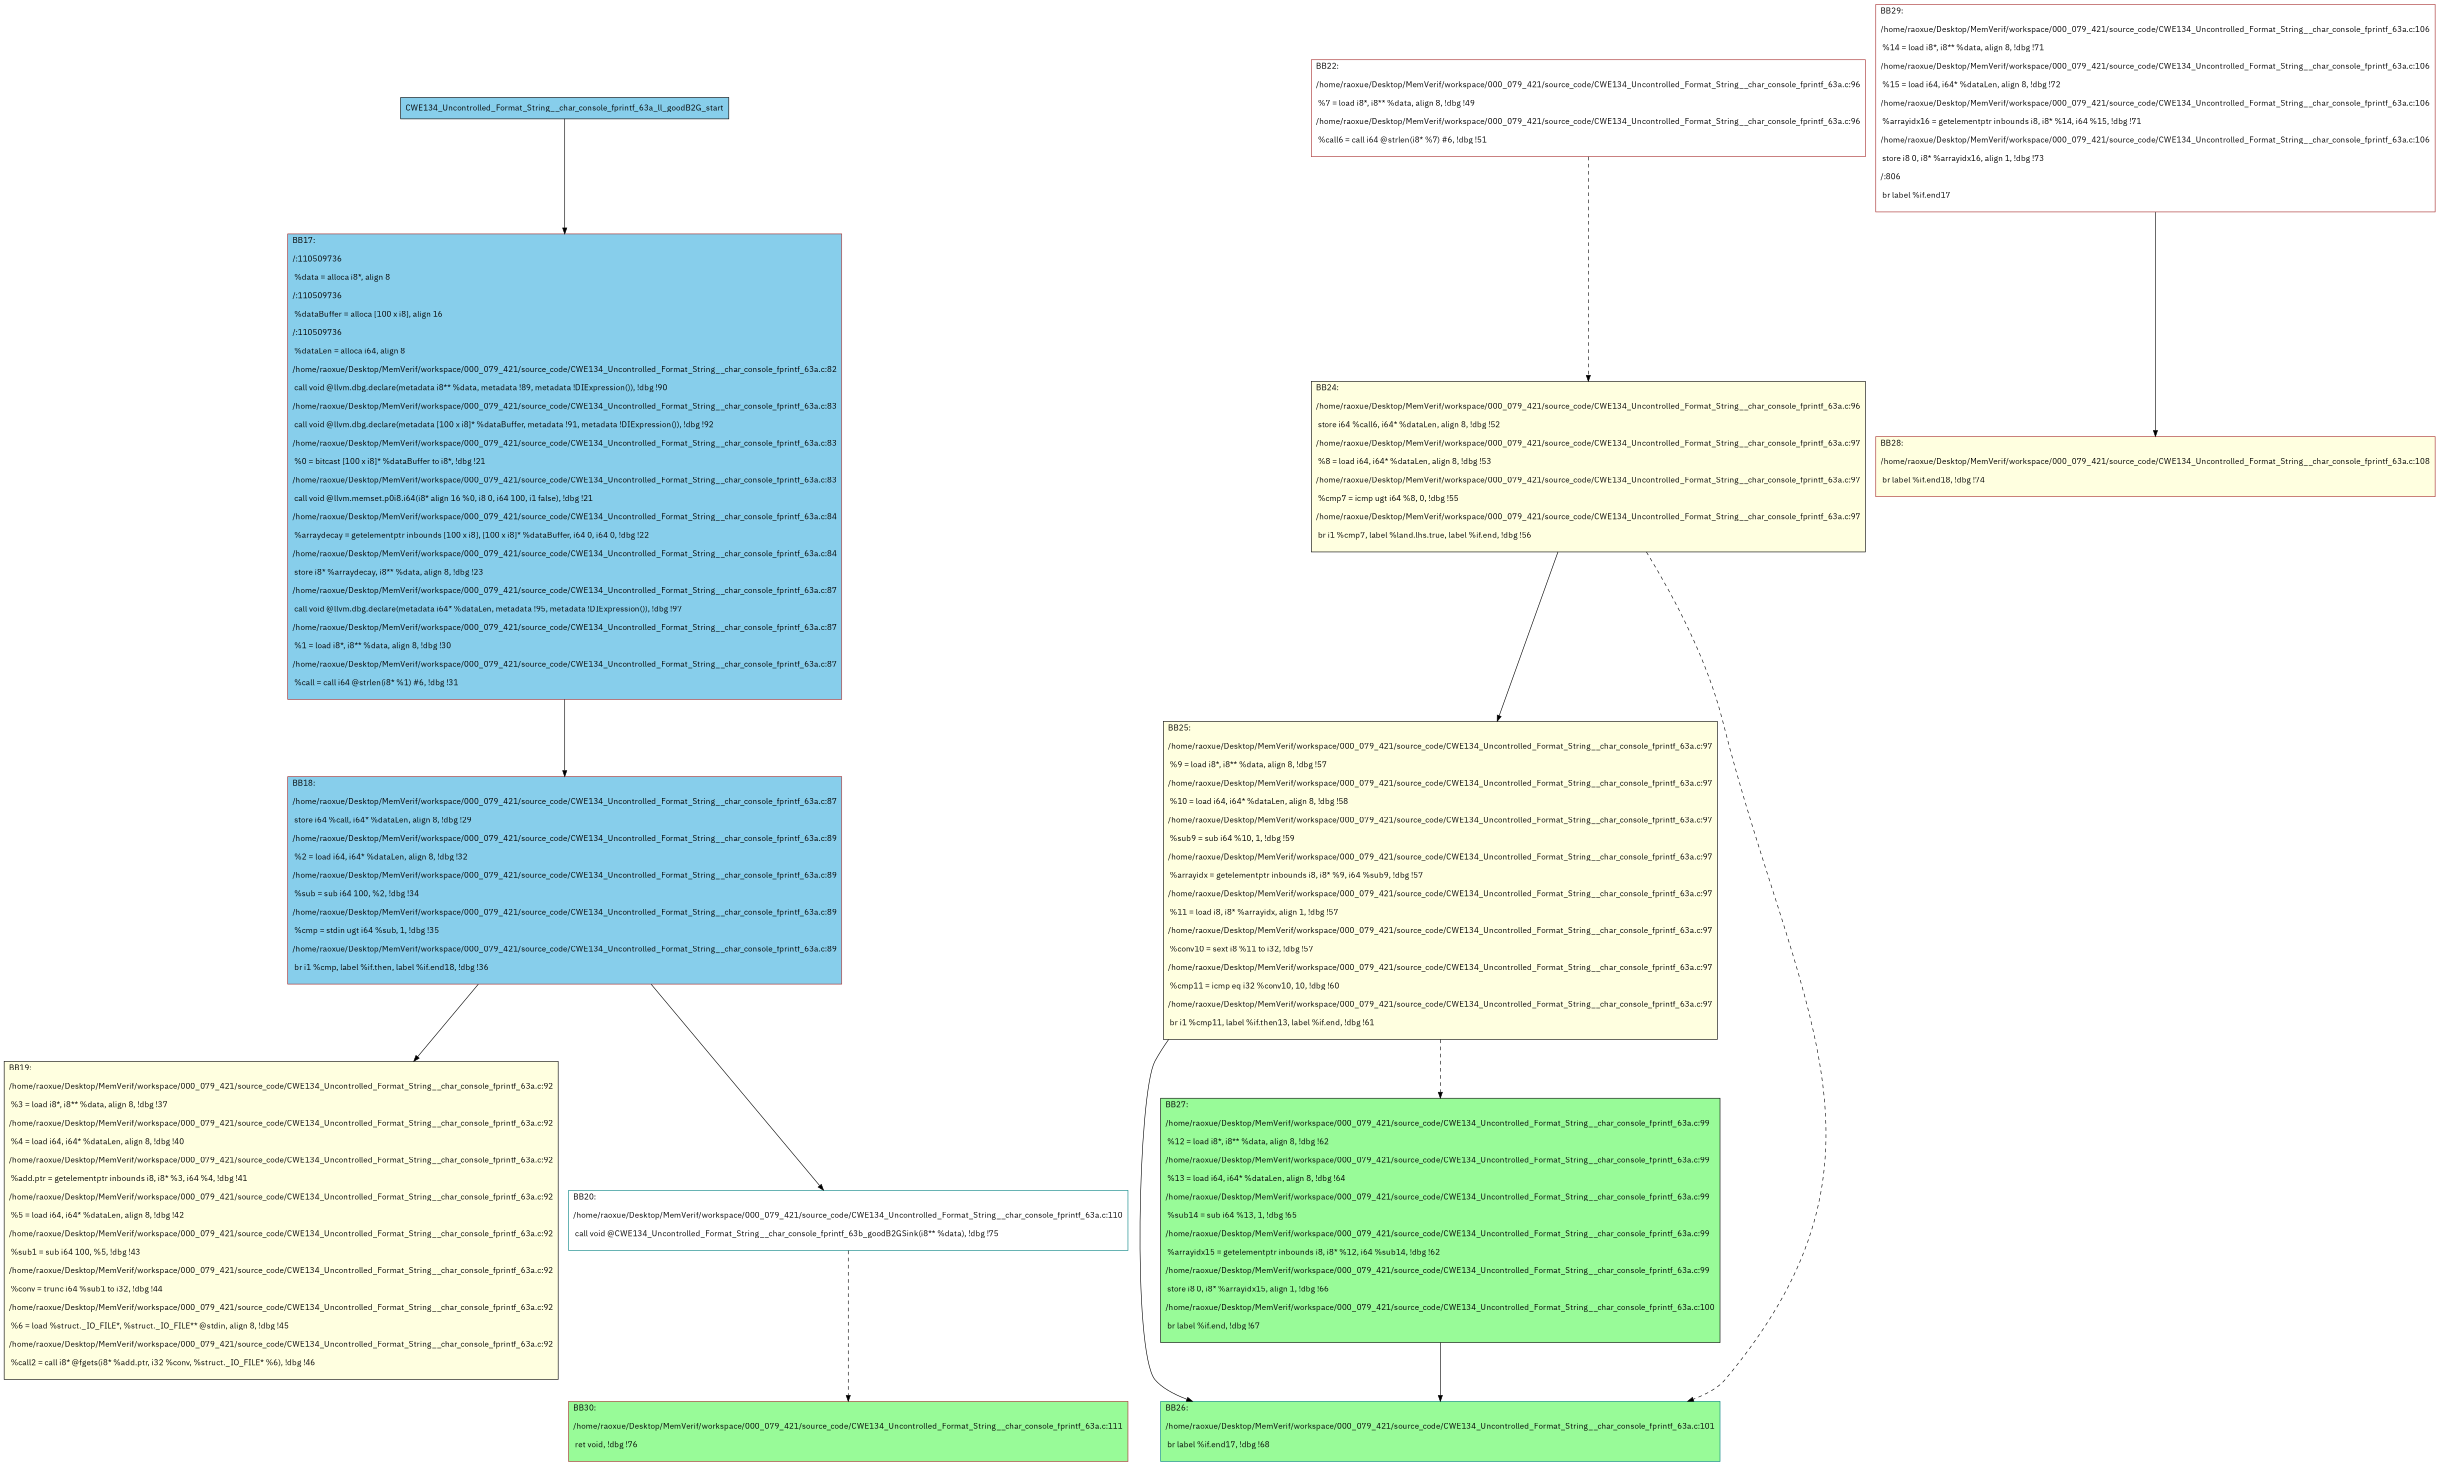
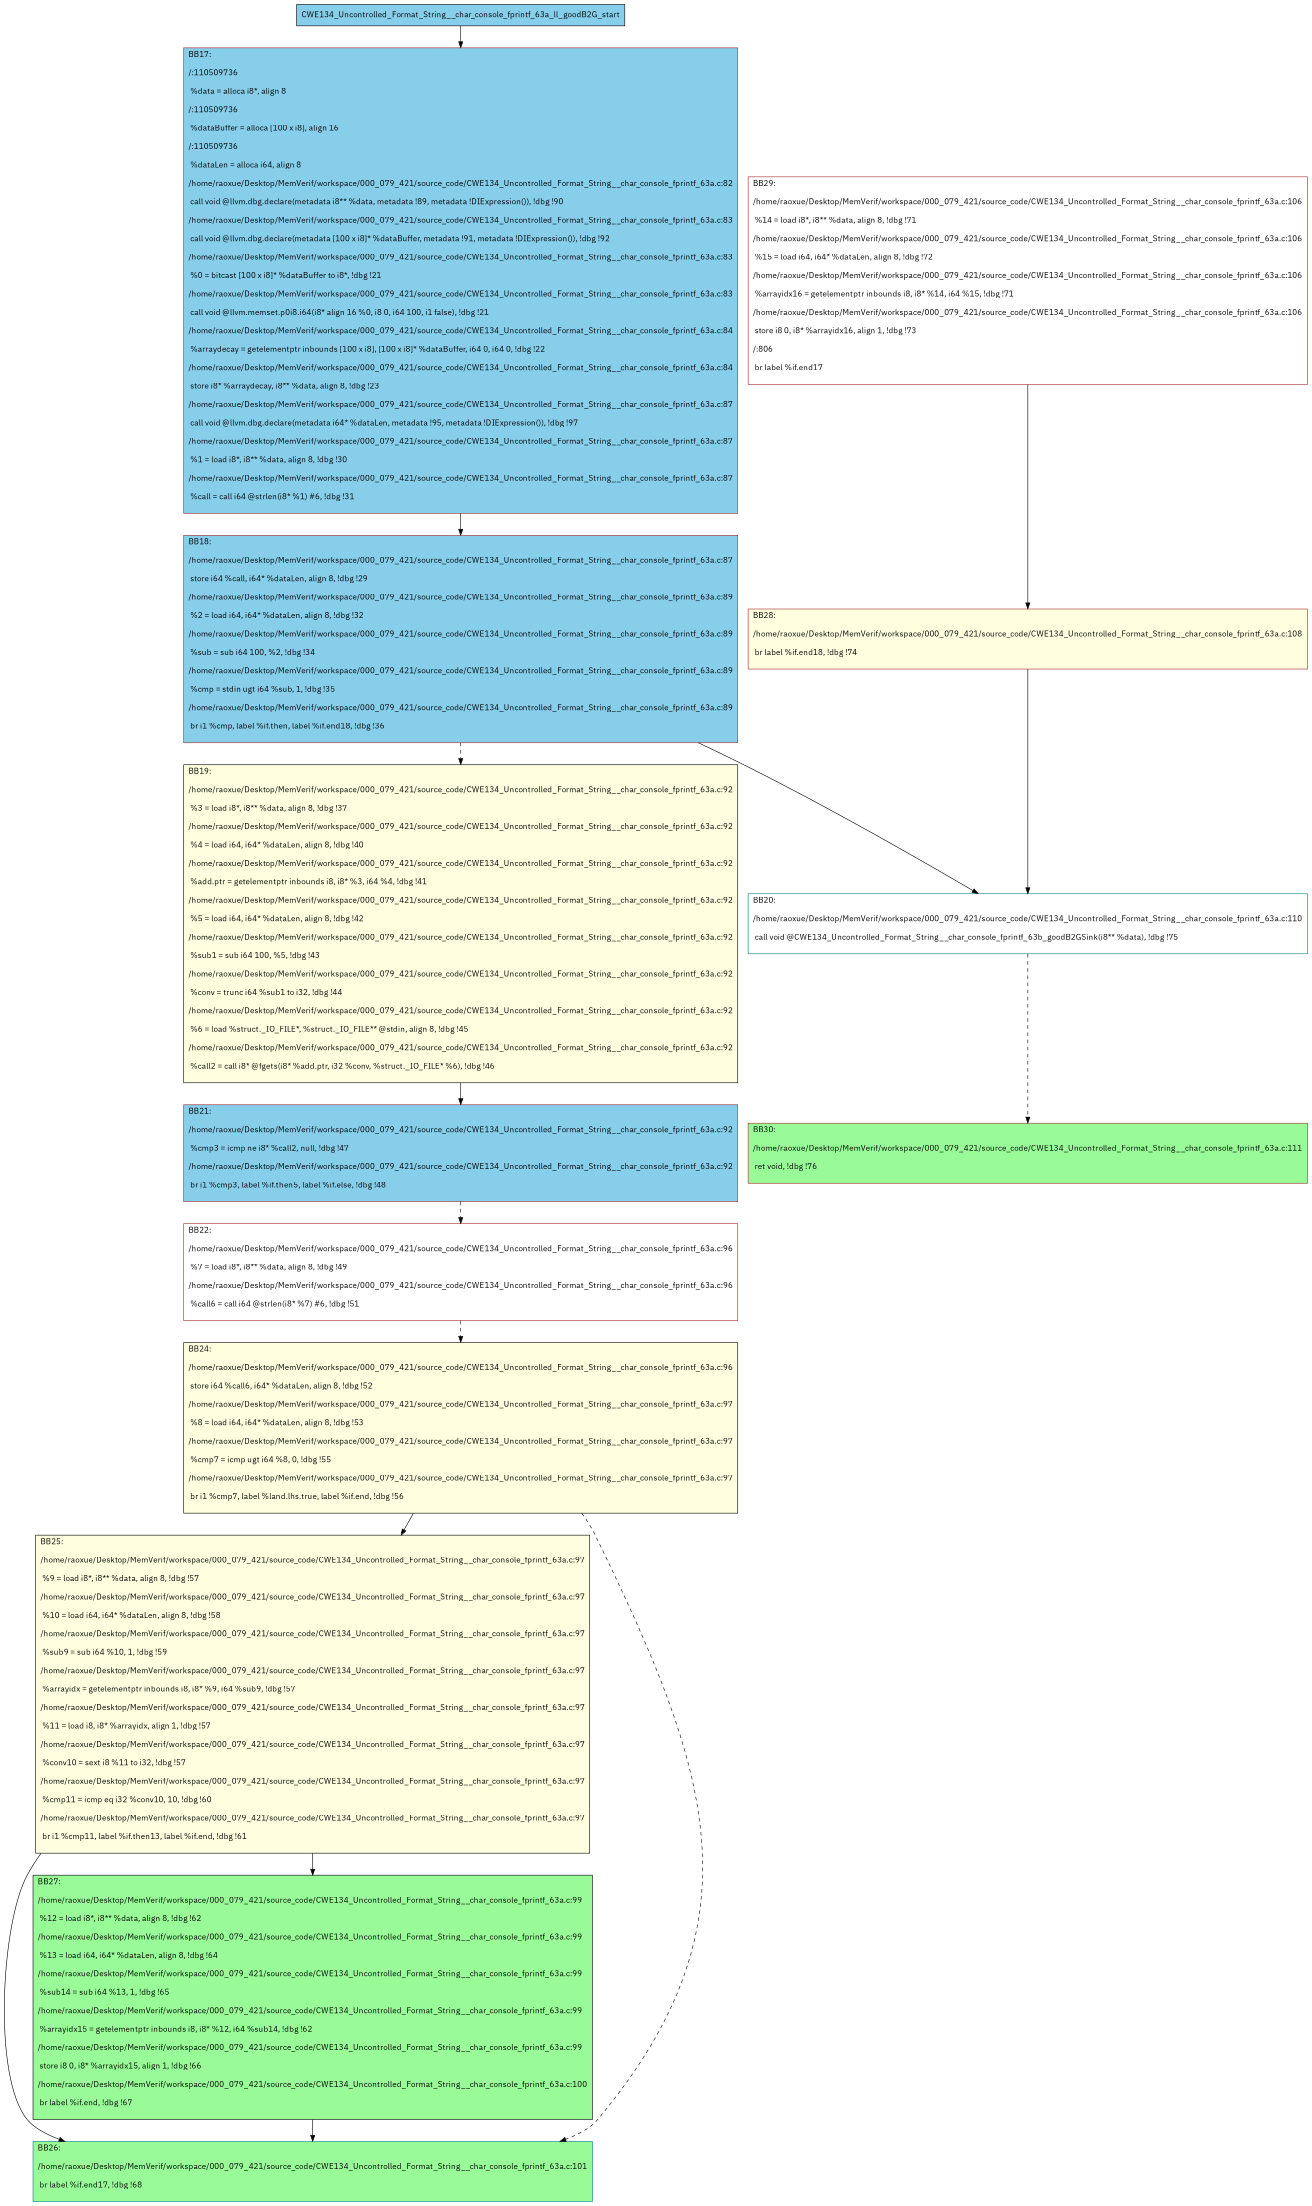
  digraph {
    fontname="IBM Plex Sans"
    node [color=brown fillcolor=skyblue fontname="IBM Plex Sans" shape=record style=filled]
    edge [fontname="IBM Plex Sans" style=solid]
    n1 [color=black label="{CWE134_Uncontrolled_Format_String__char_console_fprintf_63a_ll_goodB2G_start}"]
    n2 [label="{BB17:\l\l/:110509736\l\n  %data = alloca i8*, align 8\l\n/:110509736\l\n  %dataBuffer = alloca [100 x i8], align 16\l\n/:110509736\l\n  %dataLen = alloca i64, align 8\l\n/home/raoxue/Desktop/MemVerif/workspace/000_079_421/source_code/CWE134_Uncontrolled_Format_String__char_console_fprintf_63a.c:82\l\n  call void @llvm.dbg.declare(metadata i8** %data, metadata !89, metadata !DIExpression()), !dbg !90\l\n/home/raoxue/Desktop/MemVerif/workspace/000_079_421/source_code/CWE134_Uncontrolled_Format_String__char_console_fprintf_63a.c:83\l\n  call void @llvm.dbg.declare(metadata [100 x i8]* %dataBuffer, metadata !91, metadata !DIExpression()), !dbg !92\l\n/home/raoxue/Desktop/MemVerif/workspace/000_079_421/source_code/CWE134_Uncontrolled_Format_String__char_console_fprintf_63a.c:83\l\n  %0 = bitcast [100 x i8]* %dataBuffer to i8*, !dbg !21\l\n/home/raoxue/Desktop/MemVerif/workspace/000_079_421/source_code/CWE134_Uncontrolled_Format_String__char_console_fprintf_63a.c:83\l\n  call void @llvm.memset.p0i8.i64(i8* align 16 %0, i8 0, i64 100, i1 false), !dbg !21\l\n/home/raoxue/Desktop/MemVerif/workspace/000_079_421/source_code/CWE134_Uncontrolled_Format_String__char_console_fprintf_63a.c:84\l\n  %arraydecay = getelementptr inbounds [100 x i8], [100 x i8]* %dataBuffer, i64 0, i64 0, !dbg !22\l\n/home/raoxue/Desktop/MemVerif/workspace/000_079_421/source_code/CWE134_Uncontrolled_Format_String__char_console_fprintf_63a.c:84\l\n  store i8* %arraydecay, i8** %data, align 8, !dbg !23\l\n/home/raoxue/Desktop/MemVerif/workspace/000_079_421/source_code/CWE134_Uncontrolled_Format_String__char_console_fprintf_63a.c:87\l\n  call void @llvm.dbg.declare(metadata i64* %dataLen, metadata !95, metadata !DIExpression()), !dbg !97\l\n/home/raoxue/Desktop/MemVerif/workspace/000_079_421/source_code/CWE134_Uncontrolled_Format_String__char_console_fprintf_63a.c:87\l\n  %1 = load i8*, i8** %data, align 8, !dbg !30\l\n/home/raoxue/Desktop/MemVerif/workspace/000_079_421/source_code/CWE134_Uncontrolled_Format_String__char_console_fprintf_63a.c:87\l\n  %call = call i64 @strlen(i8* %1) #6, !dbg !31\l\n}"]
    n3 [label="{BB18:\l\l/home/raoxue/Desktop/MemVerif/workspace/000_079_421/source_code/CWE134_Uncontrolled_Format_String__char_console_fprintf_63a.c:87\l\n  store i64 %call, i64* %dataLen, align 8, !dbg !29\l\n/home/raoxue/Desktop/MemVerif/workspace/000_079_421/source_code/CWE134_Uncontrolled_Format_String__char_console_fprintf_63a.c:89\l\n  %2 = load i64, i64* %dataLen, align 8, !dbg !32\l\n/home/raoxue/Desktop/MemVerif/workspace/000_079_421/source_code/CWE134_Uncontrolled_Format_String__char_console_fprintf_63a.c:89\l\n  %sub = sub i64 100, %2, !dbg !34\l\n/home/raoxue/Desktop/MemVerif/workspace/000_079_421/source_code/CWE134_Uncontrolled_Format_String__char_console_fprintf_63a.c:89\l\n  %cmp = stdin ugt i64 %sub, 1, !dbg !35\l\n/home/raoxue/Desktop/MemVerif/workspace/000_079_421/source_code/CWE134_Uncontrolled_Format_String__char_console_fprintf_63a.c:89\l\n  br i1 %cmp, label %if.then, label %if.end18, !dbg !36\l\n}"]
    n4 [color=black fillcolor=lightyellow label="{BB19:\l\l/home/raoxue/Desktop/MemVerif/workspace/000_079_421/source_code/CWE134_Uncontrolled_Format_String__char_console_fprintf_63a.c:92\l\n  %3 = load i8*, i8** %data, align 8, !dbg !37\l\n/home/raoxue/Desktop/MemVerif/workspace/000_079_421/source_code/CWE134_Uncontrolled_Format_String__char_console_fprintf_63a.c:92\l\n  %4 = load i64, i64* %dataLen, align 8, !dbg !40\l\n/home/raoxue/Desktop/MemVerif/workspace/000_079_421/source_code/CWE134_Uncontrolled_Format_String__char_console_fprintf_63a.c:92\l\n  %add.ptr = getelementptr inbounds i8, i8* %3, i64 %4, !dbg !41\l\n/home/raoxue/Desktop/MemVerif/workspace/000_079_421/source_code/CWE134_Uncontrolled_Format_String__char_console_fprintf_63a.c:92\l\n  %5 = load i64, i64* %dataLen, align 8, !dbg !42\l\n/home/raoxue/Desktop/MemVerif/workspace/000_079_421/source_code/CWE134_Uncontrolled_Format_String__char_console_fprintf_63a.c:92\l\n  %sub1 = sub i64 100, %5, !dbg !43\l\n/home/raoxue/Desktop/MemVerif/workspace/000_079_421/source_code/CWE134_Uncontrolled_Format_String__char_console_fprintf_63a.c:92\l\n  %conv = trunc i64 %sub1 to i32, !dbg !44\l\n/home/raoxue/Desktop/MemVerif/workspace/000_079_421/source_code/CWE134_Uncontrolled_Format_String__char_console_fprintf_63a.c:92\l\n  %6 = load %struct._IO_FILE*, %struct._IO_FILE** @stdin, align 8, !dbg !45\l\n/home/raoxue/Desktop/MemVerif/workspace/000_079_421/source_code/CWE134_Uncontrolled_Format_String__char_console_fprintf_63a.c:92\l\n  %call2 = call i8* @fgets(i8* %add.ptr, i32 %conv, %struct._IO_FILE* %6), !dbg !46\l\n}"]
    n5 [color=teal fillcolor=white label="{BB20:\l\l/home/raoxue/Desktop/MemVerif/workspace/000_079_421/source_code/CWE134_Uncontrolled_Format_String__char_console_fprintf_63a.c:110\l\n  call void @CWE134_Uncontrolled_Format_String__char_console_fprintf_63b_goodB2GSink(i8** %data), !dbg !75\l\n}"]
+   n6 [label="{BB21:\l\l/home/raoxue/Desktop/MemVerif/workspace/000_079_421/source_code/CWE134_Uncontrolled_Format_String__char_console_fprintf_63a.c:92\l\n  %cmp3 = icmp ne i8* %call2, null, !dbg !47\l\n/home/raoxue/Desktop/MemVerif/workspace/000_079_421/source_code/CWE134_Uncontrolled_Format_String__char_console_fprintf_63a.c:92\l\n  br i1 %cmp3, label %if.then5, label %if.else, !dbg !48\l\n}"]
    n7 [fillcolor=palegreen label="{BB30:\l\l/home/raoxue/Desktop/MemVerif/workspace/000_079_421/source_code/CWE134_Uncontrolled_Format_String__char_console_fprintf_63a.c:111\l\n  ret void, !dbg !76\l\n}"]
    n8 [fillcolor=white label="{BB22:\l\l/home/raoxue/Desktop/MemVerif/workspace/000_079_421/source_code/CWE134_Uncontrolled_Format_String__char_console_fprintf_63a.c:96\l\n  %7 = load i8*, i8** %data, align 8, !dbg !49\l\n/home/raoxue/Desktop/MemVerif/workspace/000_079_421/source_code/CWE134_Uncontrolled_Format_String__char_console_fprintf_63a.c:96\l\n  %call6 = call i64 @strlen(i8* %7) #6, !dbg !51\l\n}"]
    n9 [color=black fillcolor=lightyellow label="{BB24:\l\l/home/raoxue/Desktop/MemVerif/workspace/000_079_421/source_code/CWE134_Uncontrolled_Format_String__char_console_fprintf_63a.c:96\l\n  store i64 %call6, i64* %dataLen, align 8, !dbg !52\l\n/home/raoxue/Desktop/MemVerif/workspace/000_079_421/source_code/CWE134_Uncontrolled_Format_String__char_console_fprintf_63a.c:97\l\n  %8 = load i64, i64* %dataLen, align 8, !dbg !53\l\n/home/raoxue/Desktop/MemVerif/workspace/000_079_421/source_code/CWE134_Uncontrolled_Format_String__char_console_fprintf_63a.c:97\l\n  %cmp7 = icmp ugt i64 %8, 0, !dbg !55\l\n/home/raoxue/Desktop/MemVerif/workspace/000_079_421/source_code/CWE134_Uncontrolled_Format_String__char_console_fprintf_63a.c:97\l\n  br i1 %cmp7, label %land.lhs.true, label %if.end, !dbg !56\l\n}"]
    n10 [color=black fillcolor=lightyellow label="{BB25:\l\l/home/raoxue/Desktop/MemVerif/workspace/000_079_421/source_code/CWE134_Uncontrolled_Format_String__char_console_fprintf_63a.c:97\l\n  %9 = load i8*, i8** %data, align 8, !dbg !57\l\n/home/raoxue/Desktop/MemVerif/workspace/000_079_421/source_code/CWE134_Uncontrolled_Format_String__char_console_fprintf_63a.c:97\l\n  %10 = load i64, i64* %dataLen, align 8, !dbg !58\l\n/home/raoxue/Desktop/MemVerif/workspace/000_079_421/source_code/CWE134_Uncontrolled_Format_String__char_console_fprintf_63a.c:97\l\n  %sub9 = sub i64 %10, 1, !dbg !59\l\n/home/raoxue/Desktop/MemVerif/workspace/000_079_421/source_code/CWE134_Uncontrolled_Format_String__char_console_fprintf_63a.c:97\l\n  %arrayidx = getelementptr inbounds i8, i8* %9, i64 %sub9, !dbg !57\l\n/home/raoxue/Desktop/MemVerif/workspace/000_079_421/source_code/CWE134_Uncontrolled_Format_String__char_console_fprintf_63a.c:97\l\n  %11 = load i8, i8* %arrayidx, align 1, !dbg !57\l\n/home/raoxue/Desktop/MemVerif/workspace/000_079_421/source_code/CWE134_Uncontrolled_Format_String__char_console_fprintf_63a.c:97\l\n  %conv10 = sext i8 %11 to i32, !dbg !57\l\n/home/raoxue/Desktop/MemVerif/workspace/000_079_421/source_code/CWE134_Uncontrolled_Format_String__char_console_fprintf_63a.c:97\l\n  %cmp11 = icmp eq i32 %conv10, 10, !dbg !60\l\n/home/raoxue/Desktop/MemVerif/workspace/000_079_421/source_code/CWE134_Uncontrolled_Format_String__char_console_fprintf_63a.c:97\l\n  br i1 %cmp11, label %if.then13, label %if.end, !dbg !61\l\n}"]
    n11 [color=teal fillcolor=palegreen label="{BB26:\l\l/home/raoxue/Desktop/MemVerif/workspace/000_079_421/source_code/CWE134_Uncontrolled_Format_String__char_console_fprintf_63a.c:101\l\n  br label %if.end17, !dbg !68\l\n}"]
    n12 [fillcolor=white label="{BB29:\l\l/home/raoxue/Desktop/MemVerif/workspace/000_079_421/source_code/CWE134_Uncontrolled_Format_String__char_console_fprintf_63a.c:106\l\n  %14 = load i8*, i8** %data, align 8, !dbg !71\l\n/home/raoxue/Desktop/MemVerif/workspace/000_079_421/source_code/CWE134_Uncontrolled_Format_String__char_console_fprintf_63a.c:106\l\n  %15 = load i64, i64* %dataLen, align 8, !dbg !72\l\n/home/raoxue/Desktop/MemVerif/workspace/000_079_421/source_code/CWE134_Uncontrolled_Format_String__char_console_fprintf_63a.c:106\l\n  %arrayidx16 = getelementptr inbounds i8, i8* %14, i64 %15, !dbg !71\l\n/home/raoxue/Desktop/MemVerif/workspace/000_079_421/source_code/CWE134_Uncontrolled_Format_String__char_console_fprintf_63a.c:106\l\n  store i8 0, i8* %arrayidx16, align 1, !dbg !73\l\n/:806\l\n  br label %if.end17\l\n}"]
    n13 [fillcolor=lightyellow label="{BB28:\l\l/home/raoxue/Desktop/MemVerif/workspace/000_079_421/source_code/CWE134_Uncontrolled_Format_String__char_console_fprintf_63a.c:108\l\n  br label %if.end18, !dbg !74\l\n}"]
    n14 [color=black fillcolor=palegreen label="{BB27:\l\l/home/raoxue/Desktop/MemVerif/workspace/000_079_421/source_code/CWE134_Uncontrolled_Format_String__char_console_fprintf_63a.c:99\l\n  %12 = load i8*, i8** %data, align 8, !dbg !62\l\n/home/raoxue/Desktop/MemVerif/workspace/000_079_421/source_code/CWE134_Uncontrolled_Format_String__char_console_fprintf_63a.c:99\l\n  %13 = load i64, i64* %dataLen, align 8, !dbg !64\l\n/home/raoxue/Desktop/MemVerif/workspace/000_079_421/source_code/CWE134_Uncontrolled_Format_String__char_console_fprintf_63a.c:99\l\n  %sub14 = sub i64 %13, 1, !dbg !65\l\n/home/raoxue/Desktop/MemVerif/workspace/000_079_421/source_code/CWE134_Uncontrolled_Format_String__char_console_fprintf_63a.c:99\l\n  %arrayidx15 = getelementptr inbounds i8, i8* %12, i64 %sub14, !dbg !62\l\n/home/raoxue/Desktop/MemVerif/workspace/000_079_421/source_code/CWE134_Uncontrolled_Format_String__char_console_fprintf_63a.c:99\l\n  store i8 0, i8* %arrayidx15, align 1, !dbg !66\l\n/home/raoxue/Desktop/MemVerif/workspace/000_079_421/source_code/CWE134_Uncontrolled_Format_String__char_console_fprintf_63a.c:100\l\n  br label %if.end, !dbg !67\l\n}"]
    n1 -> n2
    n2 -> n3
-   n3 -> n4
+   n3 -> n4 [style=dashed]
    n3 -> n5
+   n4 -> n6
    n5 -> n7 [style=dashed]
+   n6 -> n8 [style=dashed]
    n8 -> n9 [style=dashed]
    n9 -> n10
    n9 -> n11 [style=dashed]
    n10 -> n11
-   n10 -> n14 [style=dashed]
+   n10 -> n14
    n12 -> n13
+   n13 -> n5
    n14 -> n11
  }
